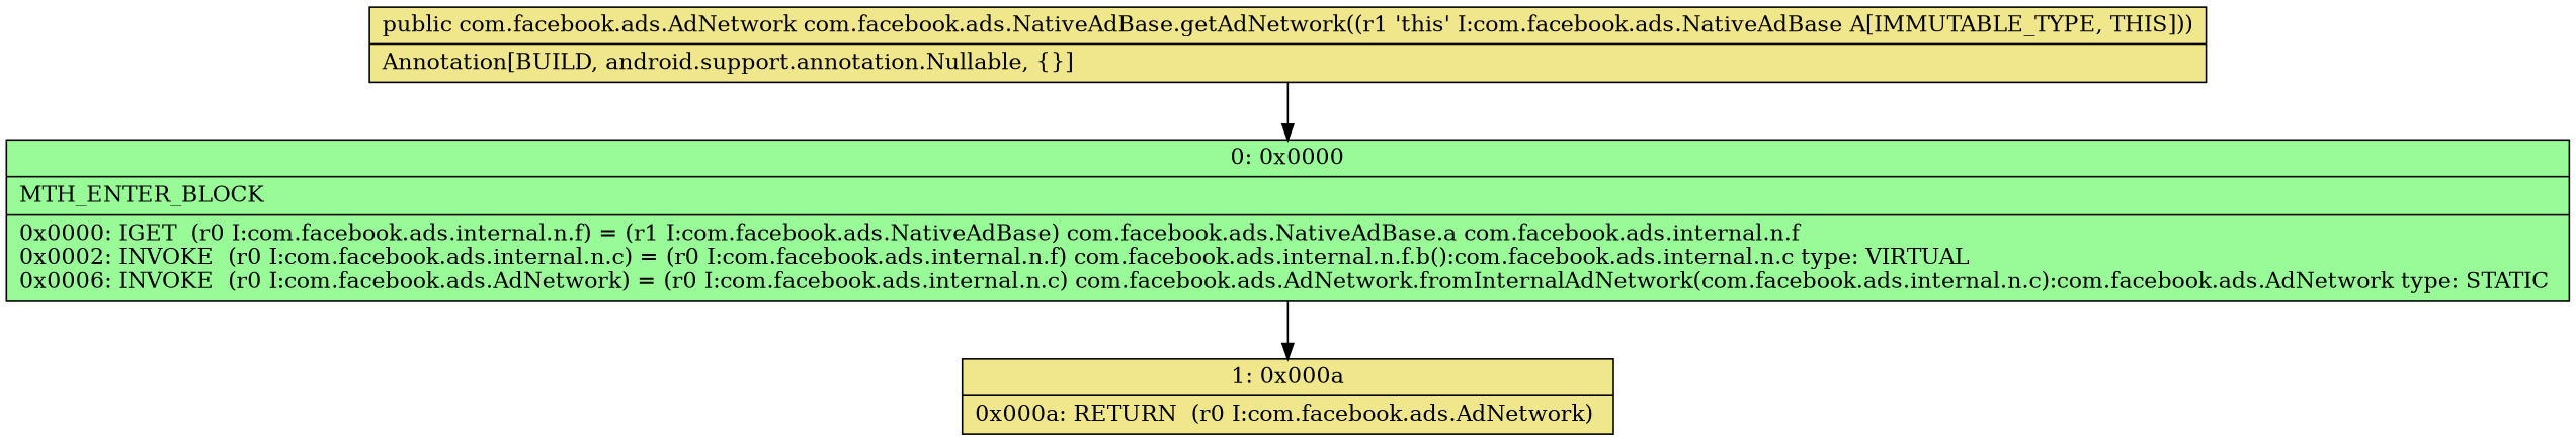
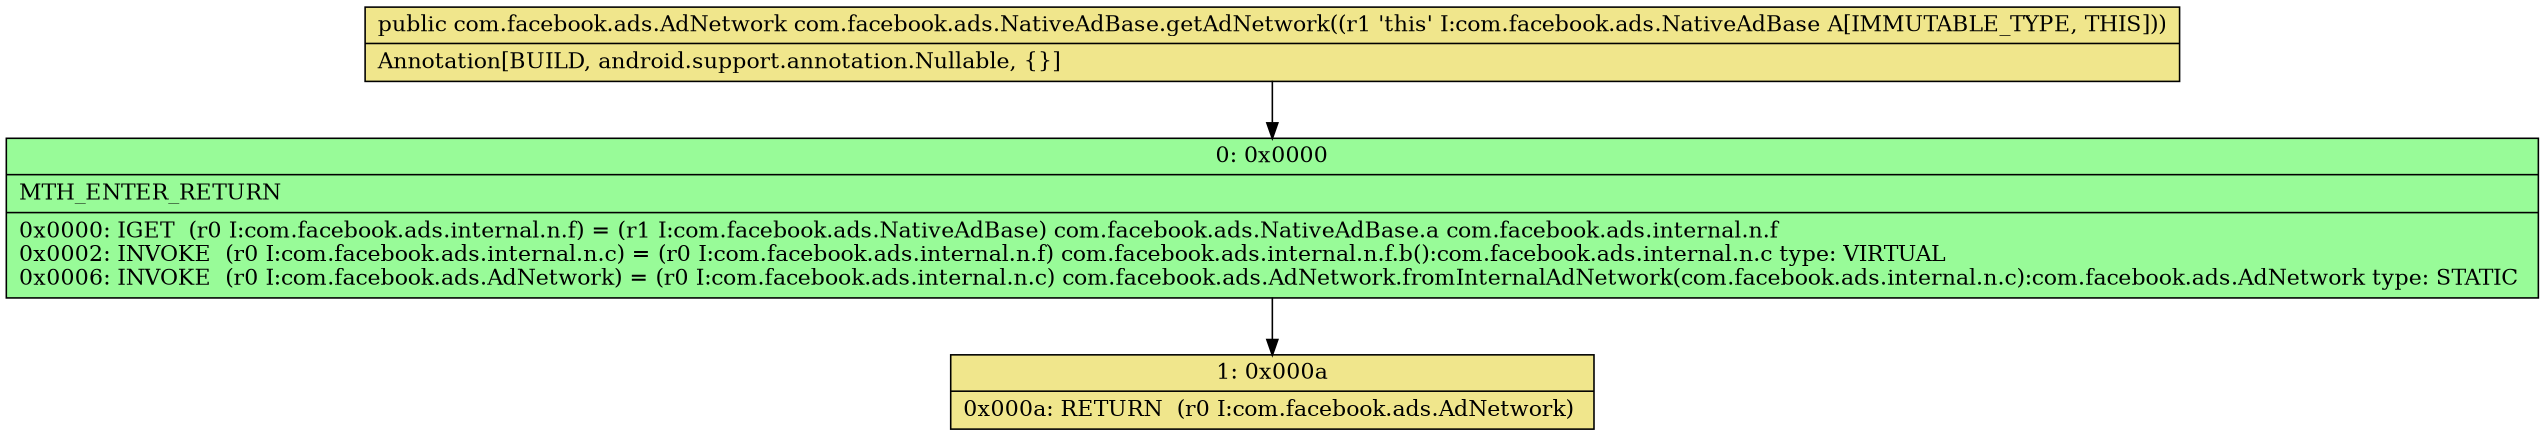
  digraph {
    node [shape=record style=filled fillcolor=khaki]
-   n1 [label="{0\:\ 0x0000|MTH_ENTER_BLOCK\l|0x0000: IGET  (r0 I:com.facebook.ads.internal.n.f) = (r1 I:com.facebook.ads.NativeAdBase) com.facebook.ads.NativeAdBase.a com.facebook.ads.internal.n.f \l0x0002: INVOKE  (r0 I:com.facebook.ads.internal.n.c) = (r0 I:com.facebook.ads.internal.n.f) com.facebook.ads.internal.n.f.b():com.facebook.ads.internal.n.c type: VIRTUAL \l0x0006: INVOKE  (r0 I:com.facebook.ads.AdNetwork) = (r0 I:com.facebook.ads.internal.n.c) com.facebook.ads.AdNetwork.fromInternalAdNetwork(com.facebook.ads.internal.n.c):com.facebook.ads.AdNetwork type: STATIC \l}" fillcolor=palegreen]
+   n1 [label="{0\:\ 0x0000|MTH_ENTER_RETURN\l|0x0000: IGET  (r0 I:com.facebook.ads.internal.n.f) = (r1 I:com.facebook.ads.NativeAdBase) com.facebook.ads.NativeAdBase.a com.facebook.ads.internal.n.f \l0x0002: INVOKE  (r0 I:com.facebook.ads.internal.n.c) = (r0 I:com.facebook.ads.internal.n.f) com.facebook.ads.internal.n.f.b():com.facebook.ads.internal.n.c type: VIRTUAL \l0x0006: INVOKE  (r0 I:com.facebook.ads.AdNetwork) = (r0 I:com.facebook.ads.internal.n.c) com.facebook.ads.AdNetwork.fromInternalAdNetwork(com.facebook.ads.internal.n.c):com.facebook.ads.AdNetwork type: STATIC \l}" fillcolor=palegreen]
    n2 [label="{1\:\ 0x000a|0x000a: RETURN  (r0 I:com.facebook.ads.AdNetwork) \l}"]
    n3 [label="{public com.facebook.ads.AdNetwork com.facebook.ads.NativeAdBase.getAdNetwork((r1 'this' I:com.facebook.ads.NativeAdBase A[IMMUTABLE_TYPE, THIS]))  | Annotation[BUILD, android.support.annotation.Nullable, \{\}]\l}"]
    n1 -> n2
    n3 -> n1
  }
